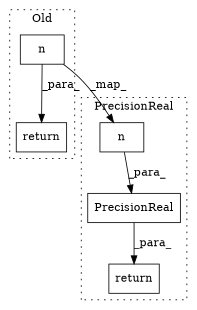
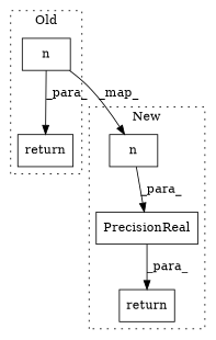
  digraph {
    node [a=32 l=7 shape=box]
    n1 [a=41 label=return s=1080]
    n2 [l="2,1" label=n s="1100,1116"]
    n3 [l="14,1" label=PrecisionReal s="1734,1771"]
    n4 [l="2,1" label=n s="1715,1718"]
    n5 [a=41 label=return s=1727]
    subgraph cluster_1 {
      label=Old
      style=dotted
      n1
      n2
    }
    subgraph cluster_2 {
-     label=PrecisionReal
+     label=New
      style=dotted
      n3
      n4
      n5
    }
    n2 -> n1 [label=_para_]
    n2 -> n4 [label=_map_]
    n3 -> n5 [label=_para_]
    n4 -> n3 [label=_para_]
  }
